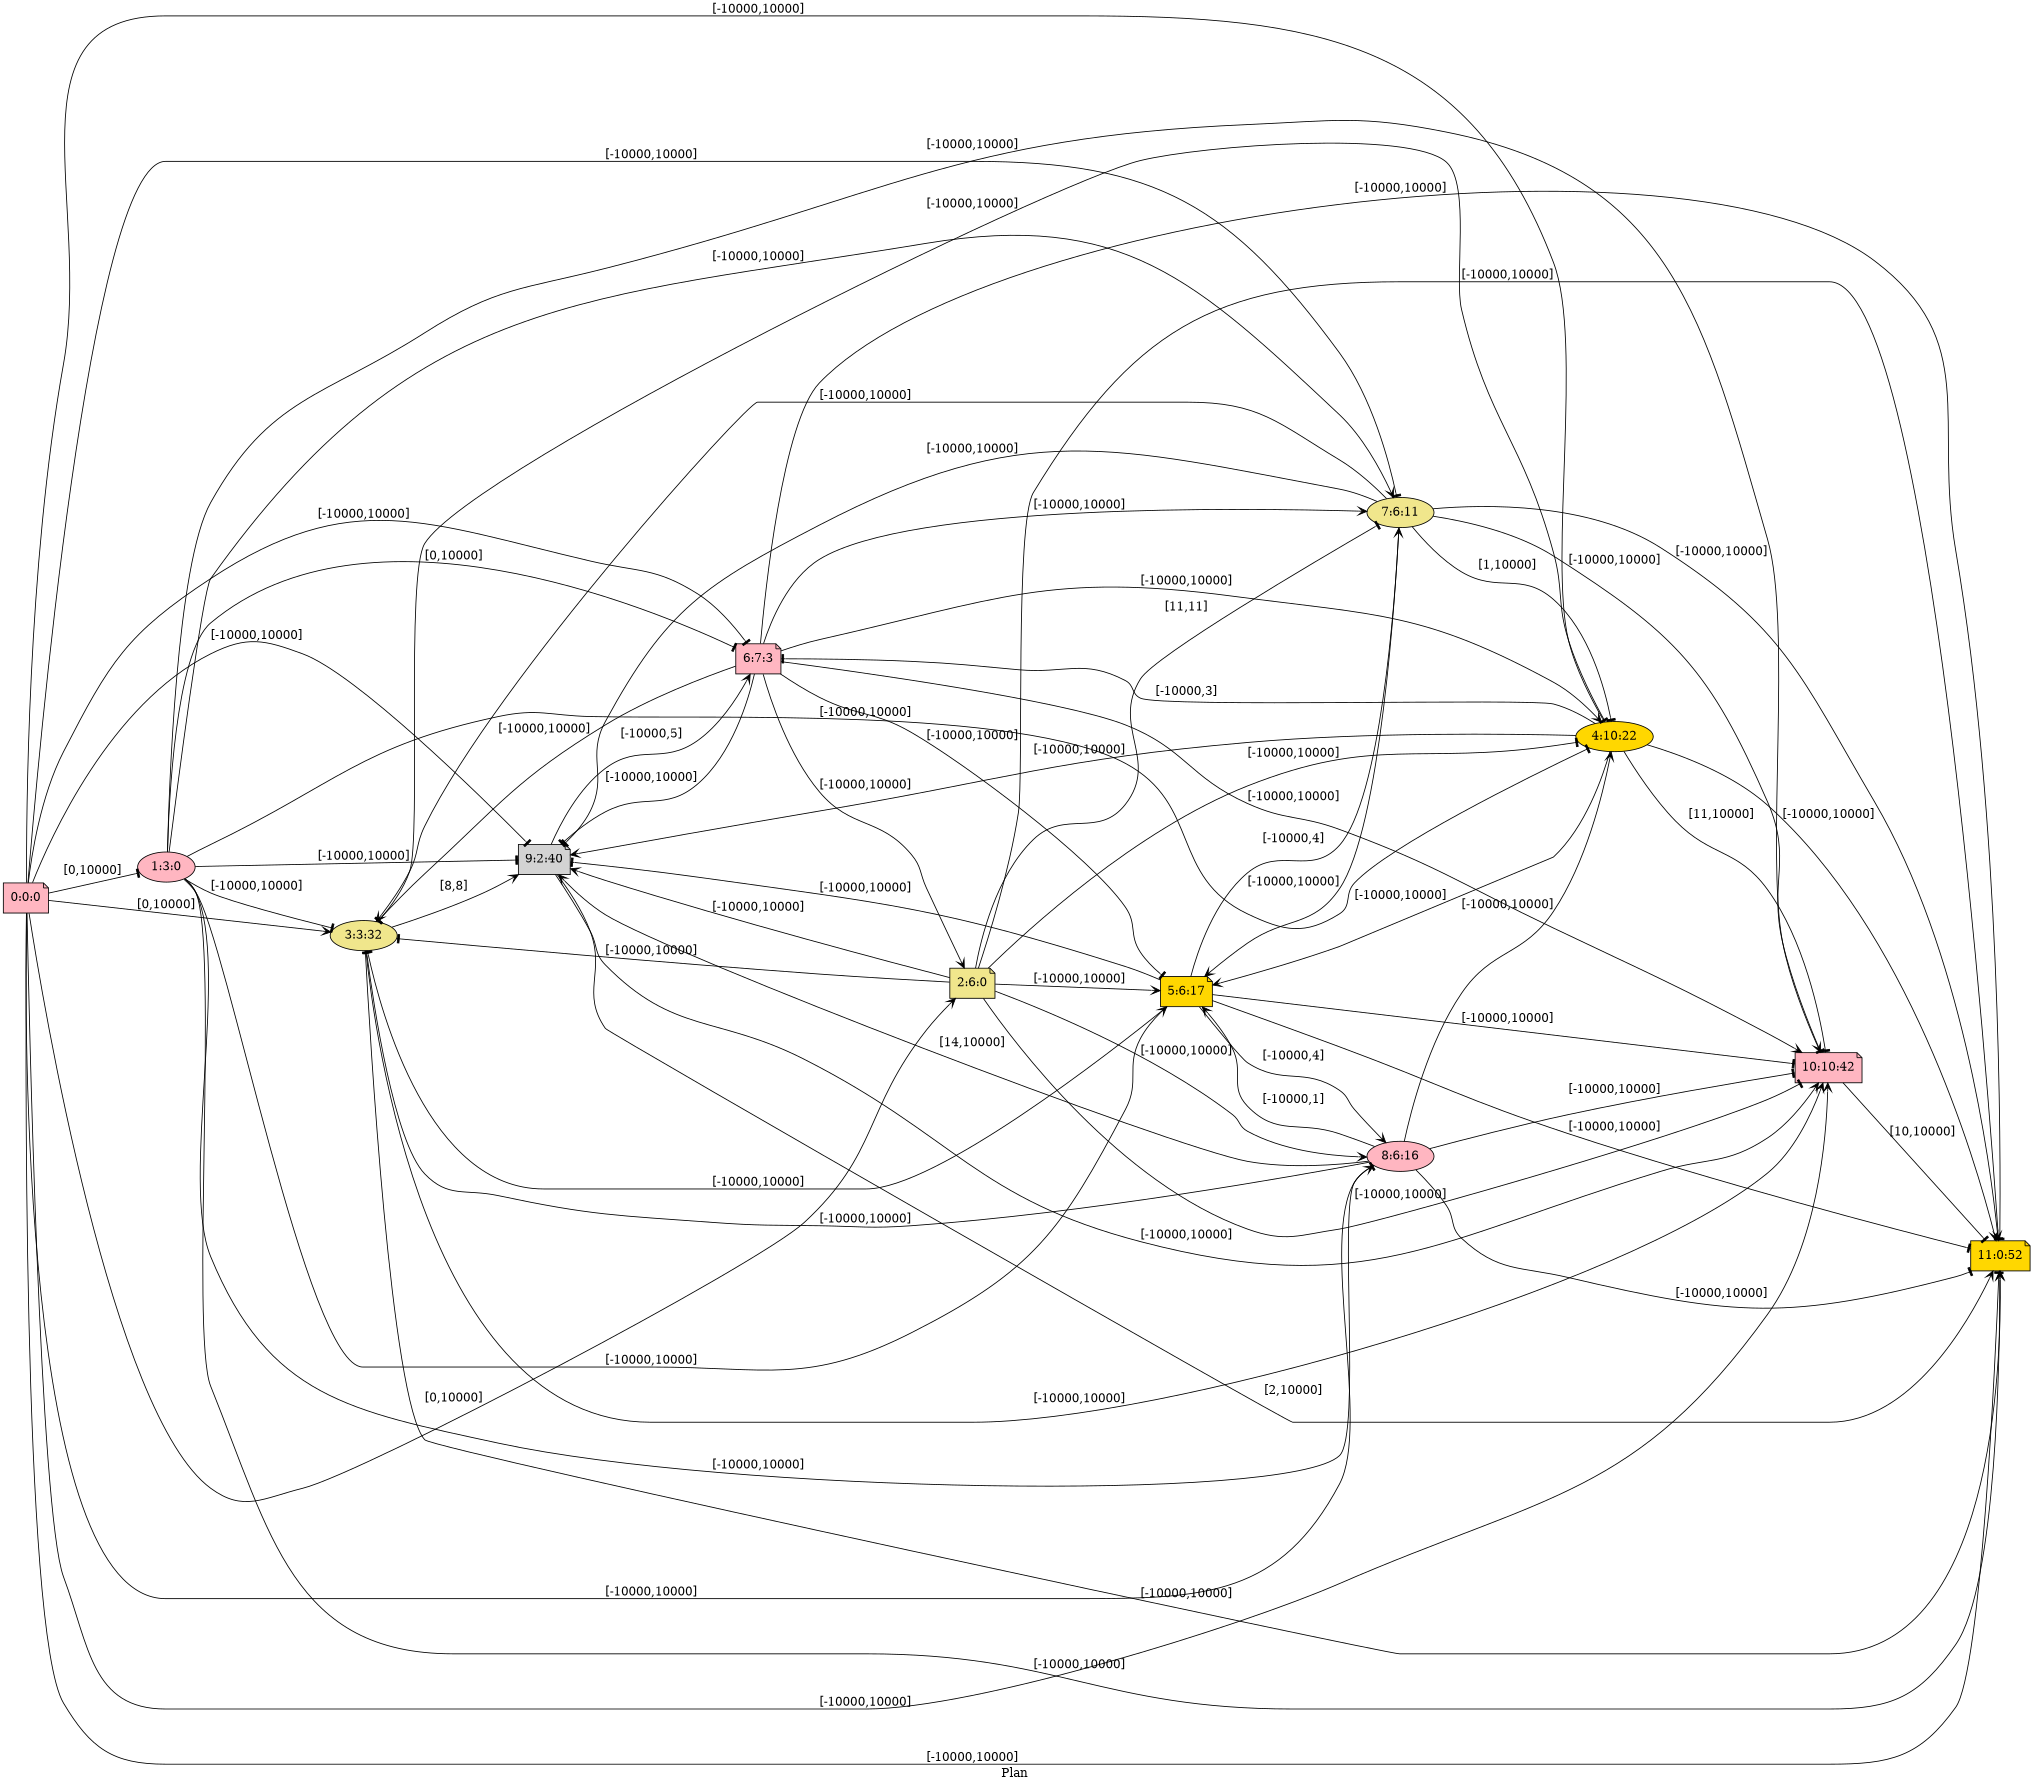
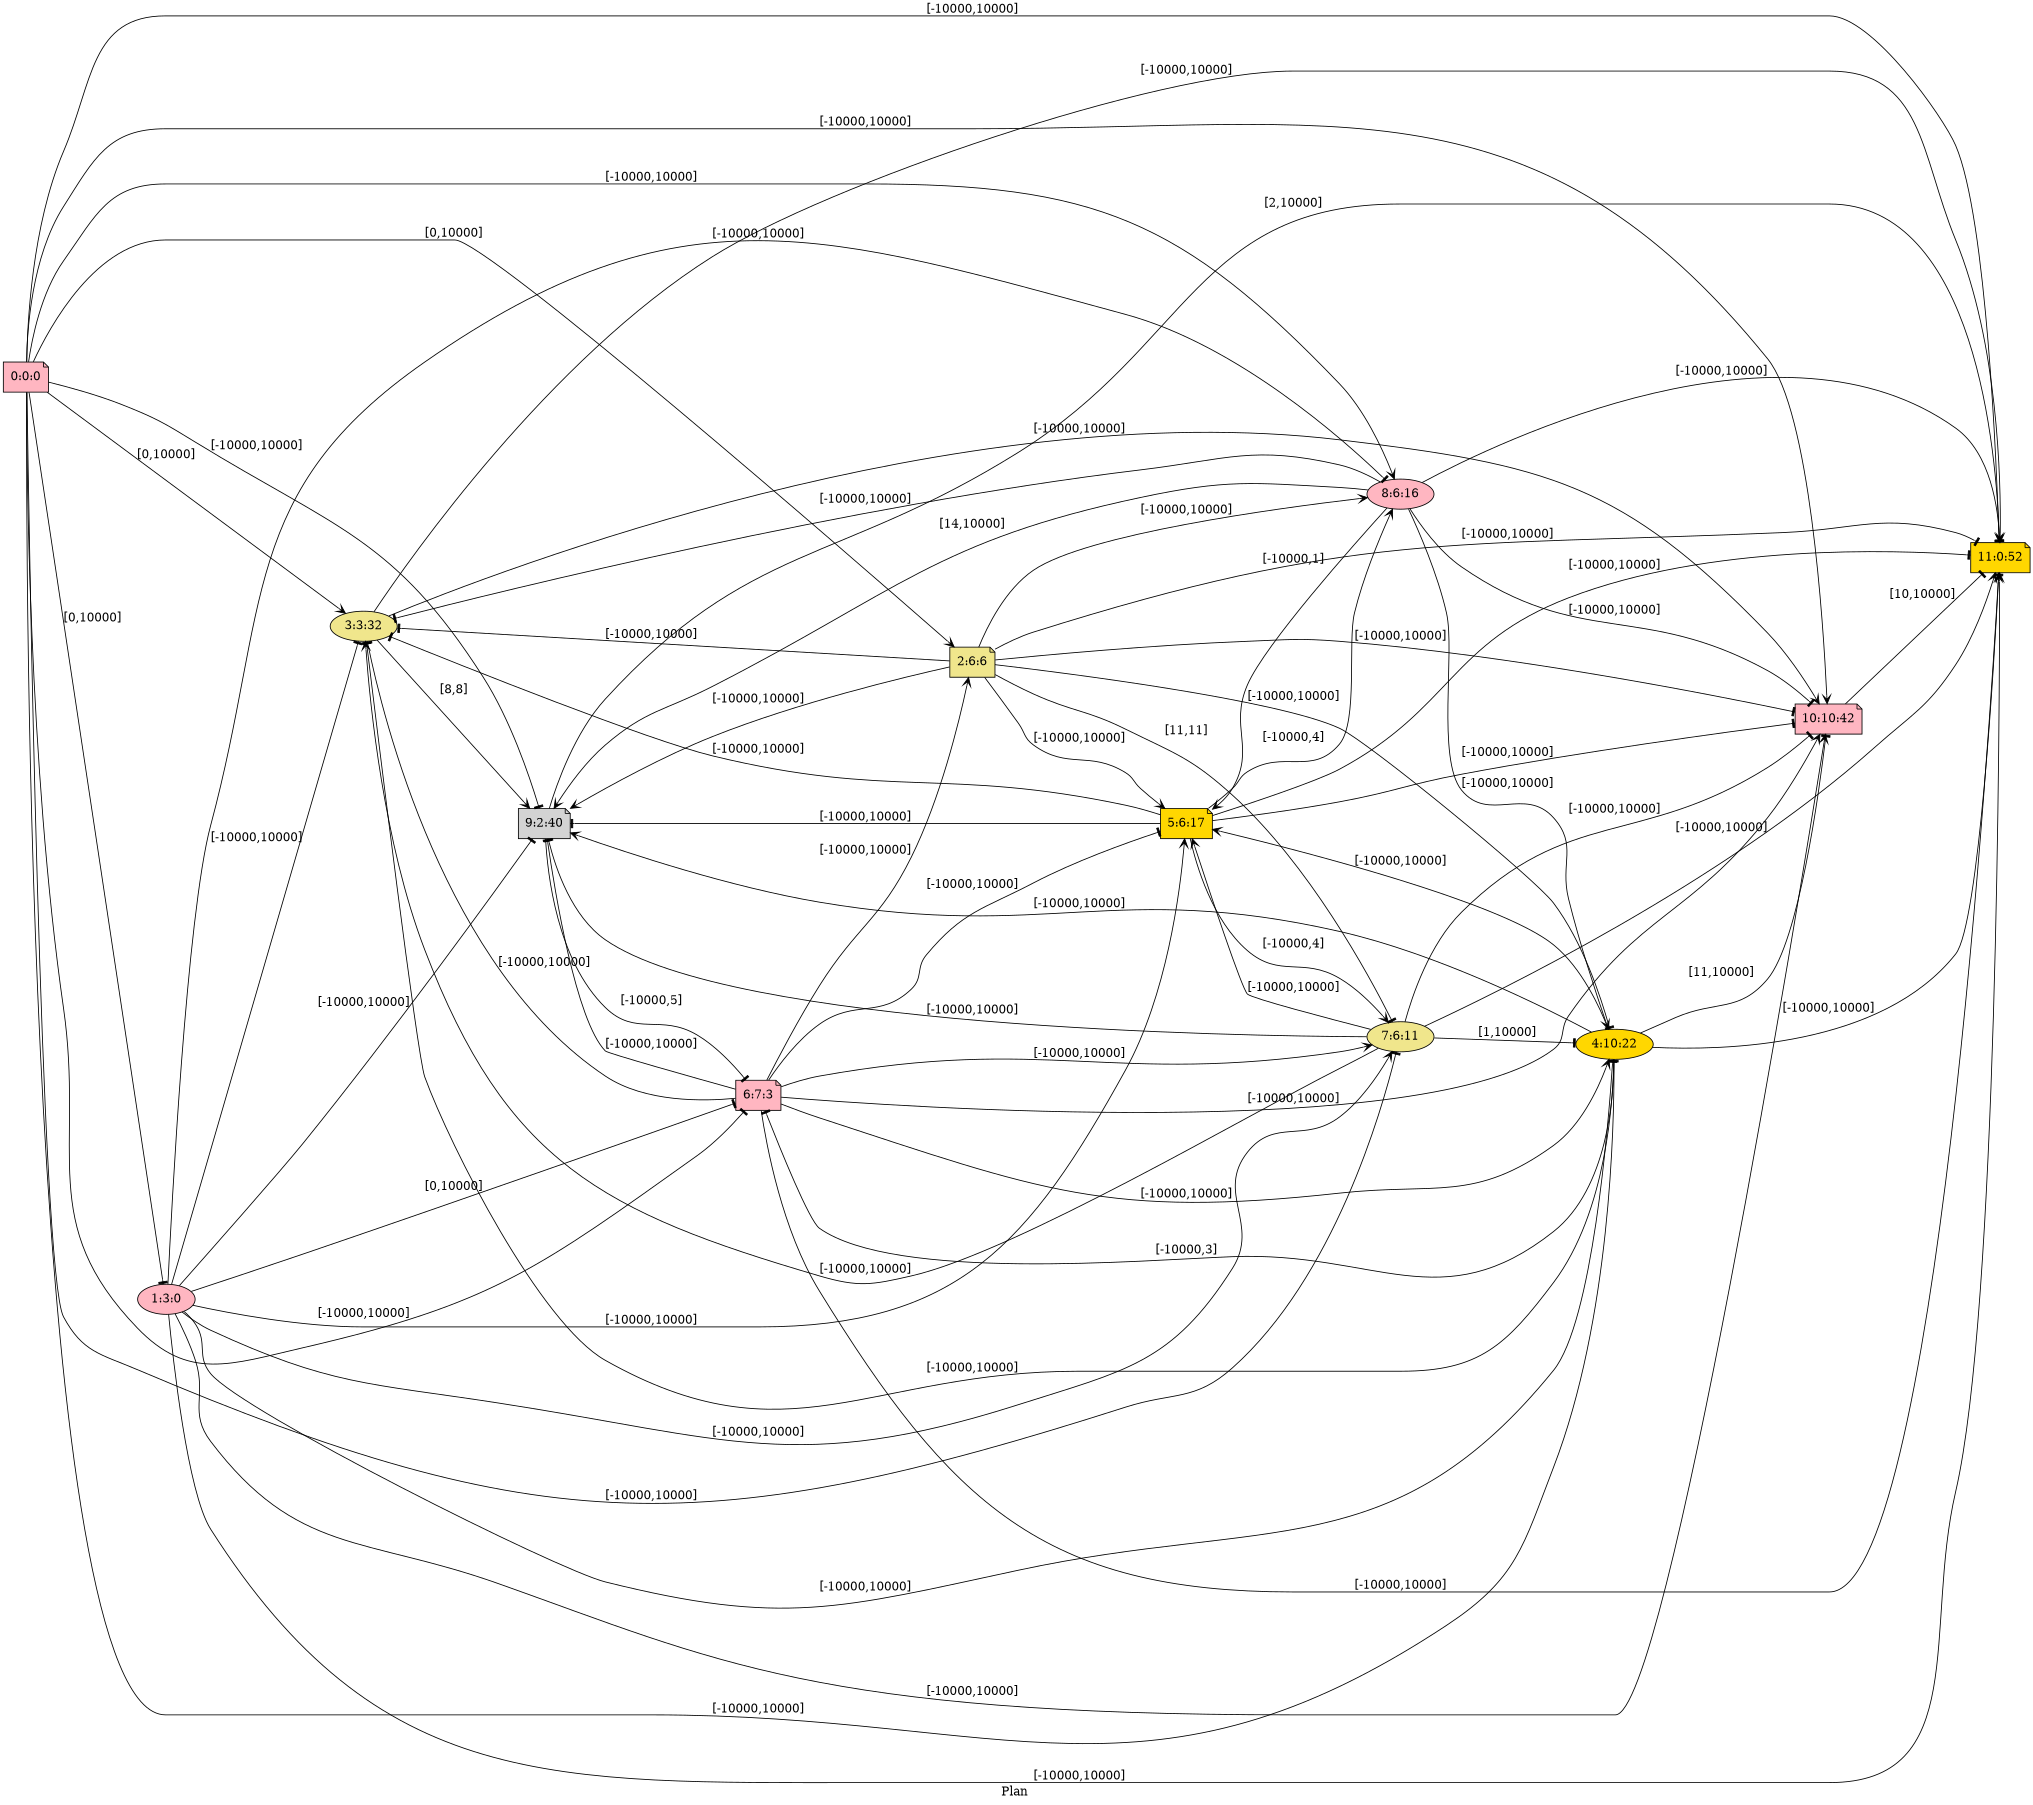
  digraph {
    fldt=0.530042
    label="Plan "
    nodesep=.45
    rankdir=LR
    node [fillcolor=lightpink shape=note style=filled]
    edge [arrowhead=tee]
    "1:3:0" [shape=ellipse]
    "0:0:0"
-   "2:6:0" [fillcolor=khaki]
+   "2:6:0" [fillcolor=khaki label="2:6:6"]
    "3:3:32" [fillcolor=khaki shape=ellipse]
    "4:10:22" [fillcolor=gold shape=ellipse]
    "6:7:3"
    "7:6:11" [fillcolor=khaki shape=ellipse]
    "8:6:16" [shape=ellipse]
    "9:2:40" [fillcolor=lightgrey]
    "10:10:42"
    "11:0:52" [fillcolor=gold]
    "5:6:17" [fillcolor=gold]
    "1:3:0" -> "3:3:32" [label="[-10000,10000]"]
    "1:3:0" -> "4:10:22" [label="[-10000,10000]"]
    "1:3:0" -> "6:7:3" [label="[0,10000]"]
    "1:3:0" -> "7:6:11" [arrowhead=vee label="[-10000,10000]"]
    "1:3:0" -> "8:6:16" [label="[-10000,10000]"]
    "1:3:0" -> "9:2:40" [label="[-10000,10000]"]
    "1:3:0" -> "10:10:42" [arrowhead=vee label="[-10000,10000]"]
    "1:3:0" -> "11:0:52" [arrowhead=vee label="[-10000,10000]"]
    "1:3:0" -> "5:6:17" [arrowhead=vee label="[-10000,10000]"]
    "0:0:0" -> "1:3:0" [label="[0,10000]"]
    "0:0:0" -> "2:6:0" [arrowhead=vee label="[0,10000]"]
    "0:0:0" -> "3:3:32" [arrowhead=vee label="[0,10000]"]
    "0:0:0" -> "4:10:22" [label="[-10000,10000]"]
    "0:0:0" -> "6:7:3" [label="[-10000,10000]"]
    "0:0:0" -> "7:6:11" [label="[-10000,10000]"]
    "0:0:0" -> "8:6:16" [arrowhead=vee label="[-10000,10000]"]
    "0:0:0" -> "9:2:40" [label="[-10000,10000]"]
    "0:0:0" -> "10:10:42" [arrowhead=vee label="[-10000,10000]"]
    "0:0:0" -> "11:0:52" [label="[-10000,10000]"]
    "2:6:0" -> "3:3:32" [label="[-10000,10000]"]
    "2:6:0" -> "4:10:22" [label="[-10000,10000]"]
    "2:6:0" -> "7:6:11" [label="[11,11]"]
    "2:6:0" -> "8:6:16" [arrowhead=vee label="[-10000,10000]"]
    "2:6:0" -> "9:2:40" [arrowhead=vee label="[-10000,10000]"]
    "2:6:0" -> "10:10:42" [label="[-10000,10000]"]
    "2:6:0" -> "11:0:52" [label="[-10000,10000]"]
    "2:6:0" -> "5:6:17" [arrowhead=vee label="[-10000,10000]"]
    "3:3:32" -> "9:2:40" [arrowhead=vee label="[8,8]"]
    "3:3:32" -> "10:10:42" [arrowhead=vee label="[-10000,10000]"]
    "3:3:32" -> "11:0:52" [arrowhead=vee label="[-10000,10000]"]
    "4:10:22" -> "3:3:32" [label="[-10000,10000]"]
    "4:10:22" -> "6:7:3" [label="[-10000,3]"]
    "4:10:22" -> "9:2:40" [arrowhead=vee label="[-10000,10000]"]
    "4:10:22" -> "10:10:42" [label="[11,10000]"]
    "4:10:22" -> "11:0:52" [arrowhead=vee label="[-10000,10000]"]
    "4:10:22" -> "5:6:17" [arrowhead=vee label="[-10000,10000]"]
    "6:7:3" -> "2:6:0" [arrowhead=vee label="[-10000,10000]"]
    "6:7:3" -> "3:3:32" [label="[-10000,10000]"]
    "6:7:3" -> "4:10:22" [arrowhead=vee label="[-10000,10000]"]
    "6:7:3" -> "7:6:11" [arrowhead=vee label="[-10000,10000]"]
    "6:7:3" -> "9:2:40" [label="[-10000,10000]"]
    "6:7:3" -> "10:10:42" [arrowhead=vee label="[-10000,10000]"]
    "6:7:3" -> "11:0:52" [label="[-10000,10000]"]
    "6:7:3" -> "5:6:17" [label="[-10000,10000]"]
    "7:6:11" -> "3:3:32" [arrowhead=vee label="[-10000,10000]"]
    "7:6:11" -> "4:10:22" [label="[1,10000]"]
    "7:6:11" -> "9:2:40" [label="[-10000,10000]"]
    "7:6:11" -> "10:10:42" [label="[-10000,10000]"]
    "7:6:11" -> "11:0:52" [arrowhead=vee label="[-10000,10000]"]
    "7:6:11" -> "5:6:17" [arrowhead=vee label="[-10000,10000]"]
    "8:6:16" -> "3:3:32" [label="[-10000,10000]"]
    "8:6:16" -> "4:10:22" [arrowhead=vee label="[-10000,10000]"]
    "8:6:16" -> "9:2:40" [arrowhead=vee label="[14,10000]"]
    "8:6:16" -> "10:10:42" [label="[-10000,10000]"]
    "8:6:16" -> "11:0:52" [label="[-10000,10000]"]
    "8:6:16" -> "5:6:17" [arrowhead=vee label="[-10000,1]"]
-   "9:2:40" -> "6:7:3" [arrowhead=vee label="[-10000,5]"]
-   "9:2:40" -> "10:10:42" [arrowhead=vee label="[-10000,10000]"]
+   "9:2:40" -> "6:7:3" [label="[-10000,5]"]
    "9:2:40" -> "11:0:52" [arrowhead=vee label="[2,10000]"]
    "10:10:42" -> "11:0:52" [label="[10,10000]"]
    "5:6:17" -> "3:3:32" [label="[-10000,10000]"]
    "5:6:17" -> "7:6:11" [arrowhead=vee label="[-10000,4]"]
    "5:6:17" -> "8:6:16" [arrowhead=vee label="[-10000,4]"]
    "5:6:17" -> "9:2:40" [label="[-10000,10000]"]
    "5:6:17" -> "10:10:42" [label="[-10000,10000]"]
    "5:6:17" -> "11:0:52" [label="[-10000,10000]"]
  }
